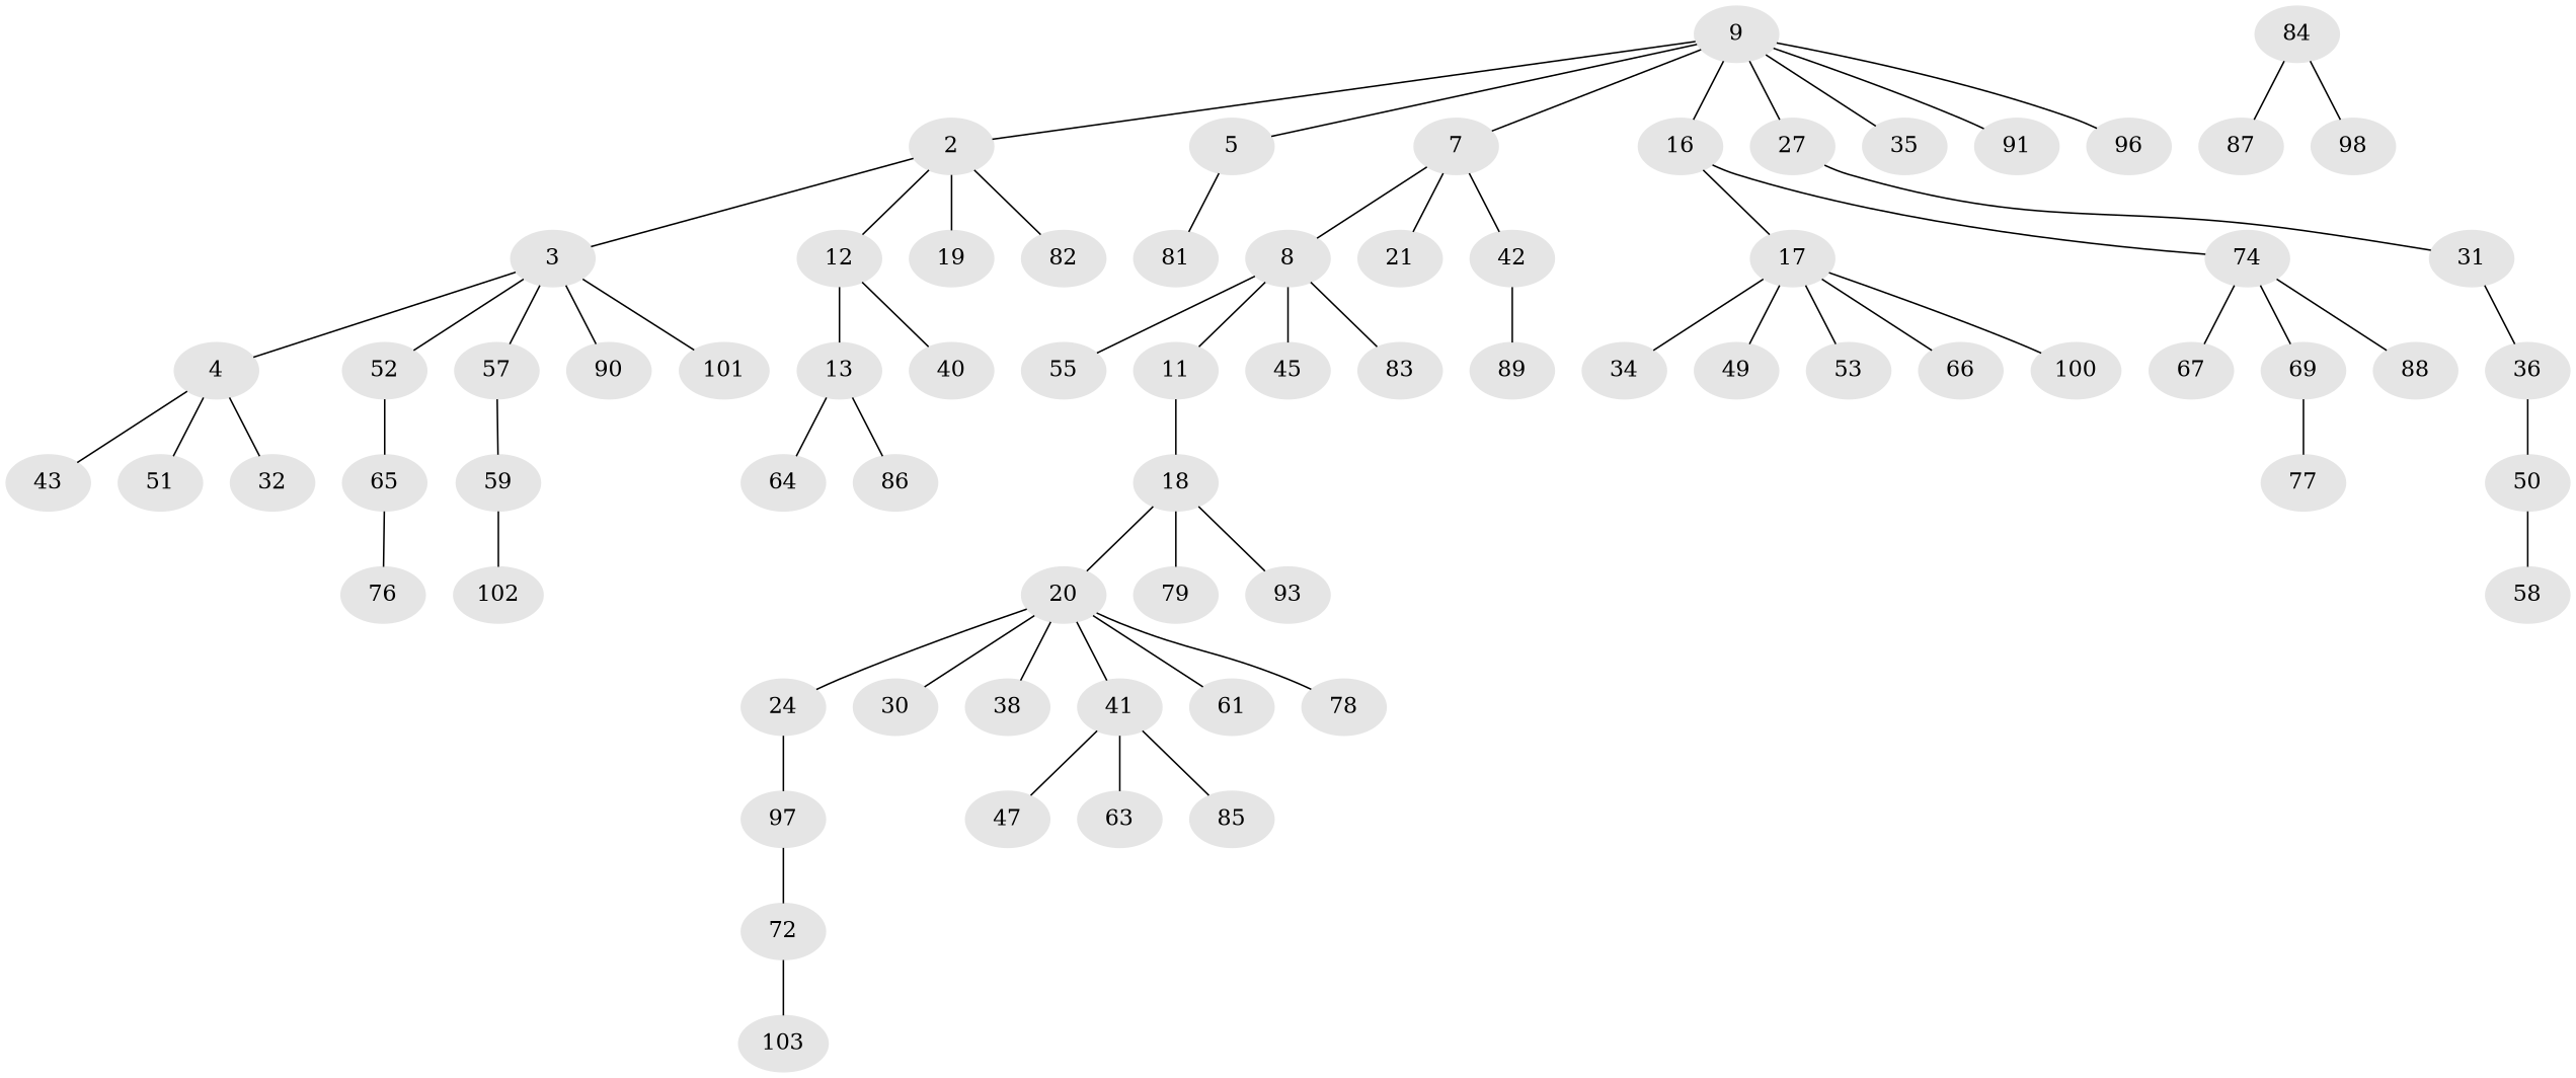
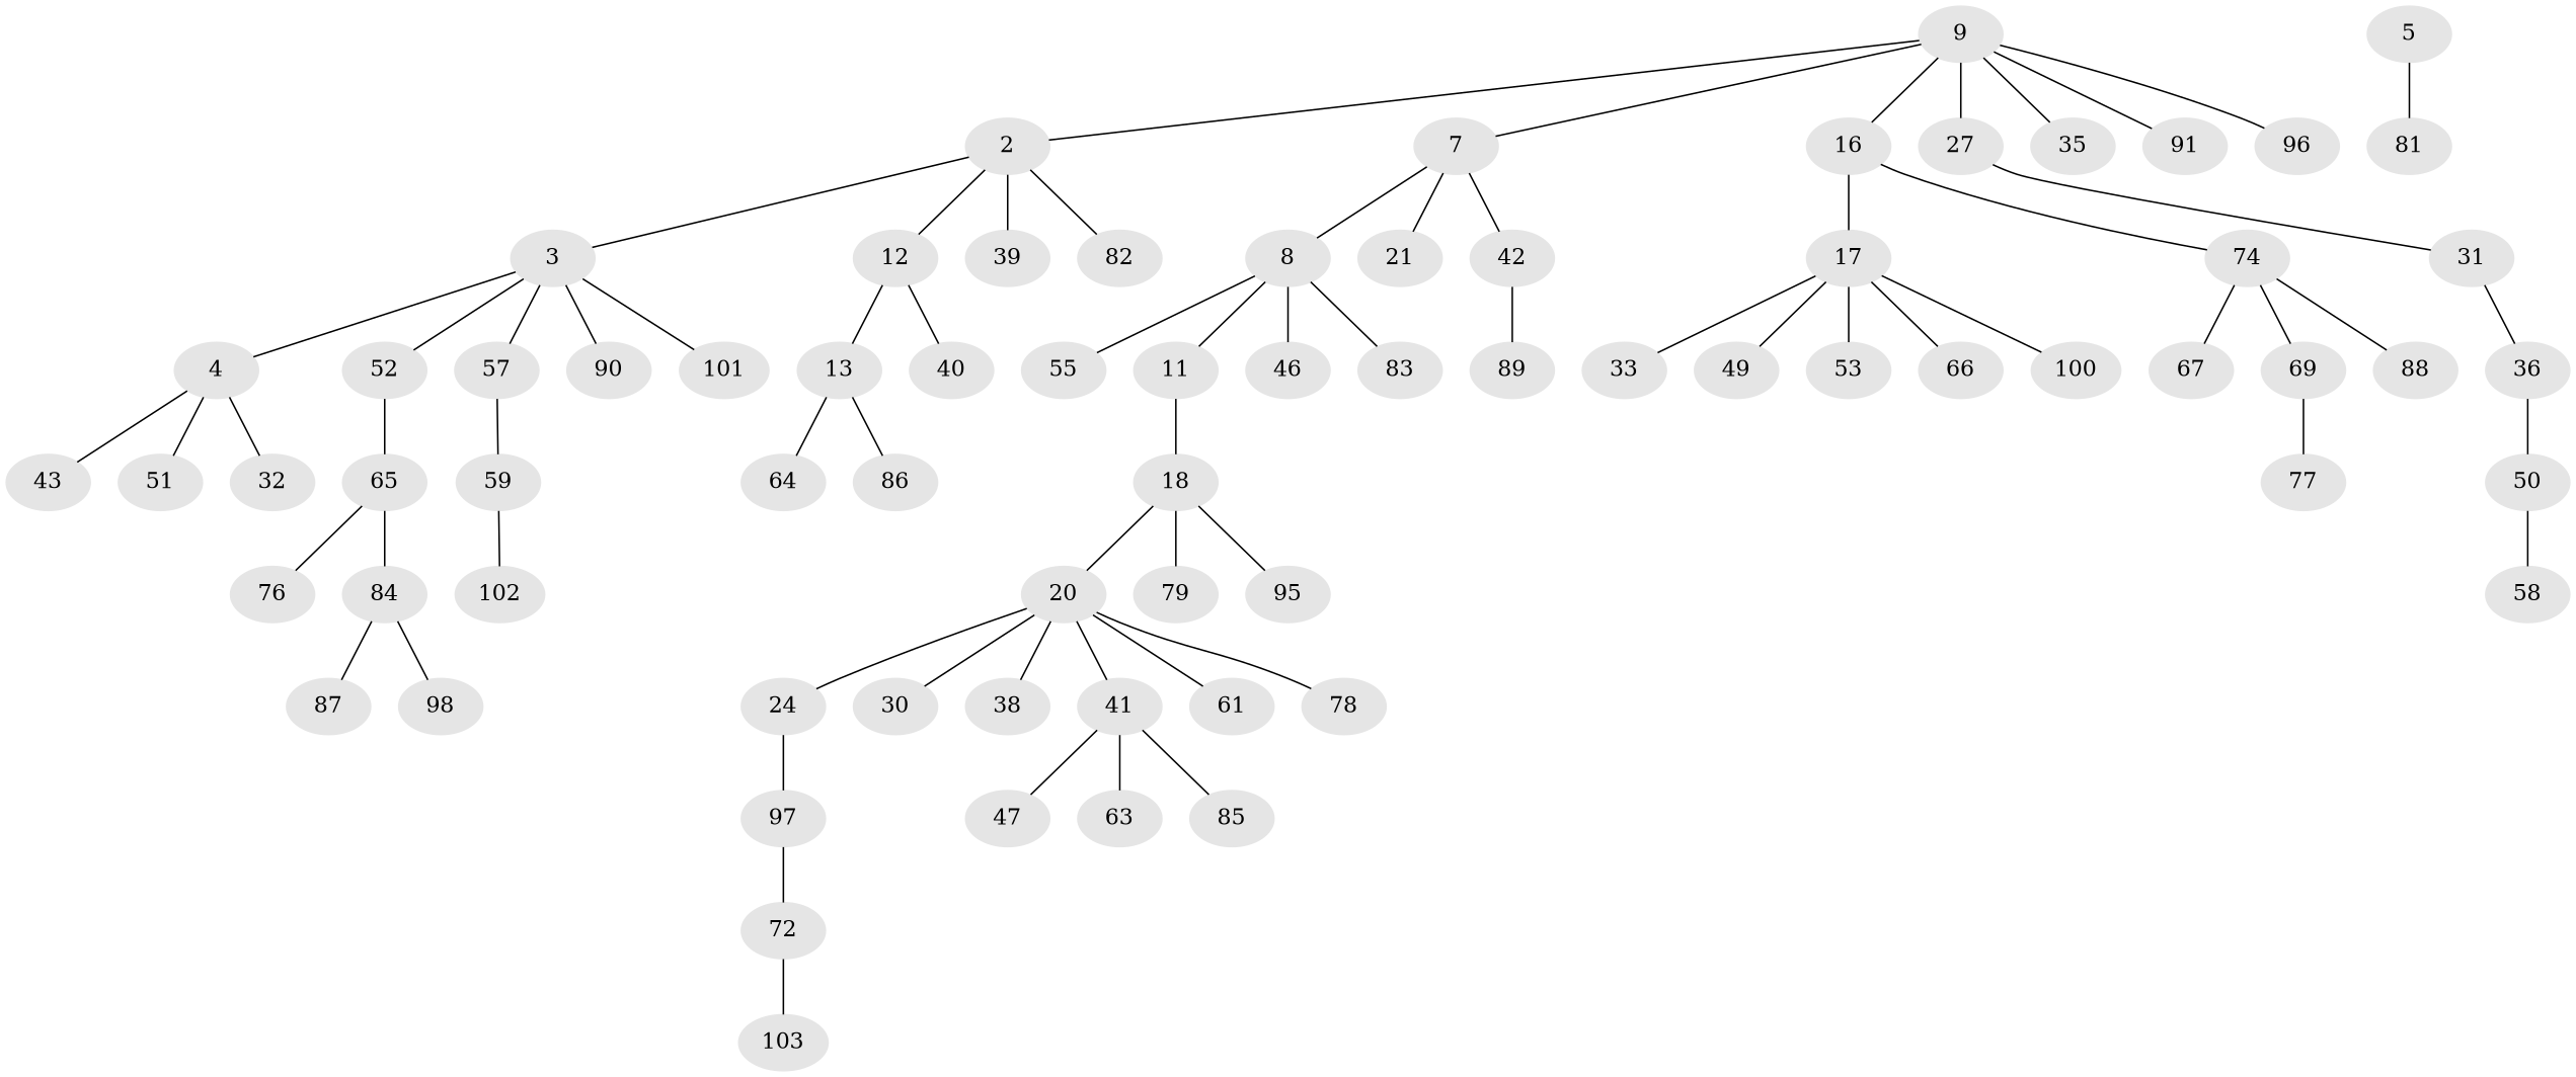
  graph {
    node [color=gray90 style=filled]
    n1 [label=9 super="+6"]
    2 [super="+15"]
    5 [super="+23"]
    7 [super="+25"]
    16 [super="+92"]
    27 [super="+28"]
    35
    91
    96
    3 [super="+22"]
    12
-   39 [label=19]
+   39
    82
    81
    8 [super="+10"]
    21 [super="+32"]
    42 [super="+45"]
    17 [super="+29"]
    n19 [label=74 super="+71"]
    31
    4 [super="+9"]
    52
    57 [super="+68"]
    90
    101
    13 [super="+14"]
    40
    43
    51
    n30 [label=32]
    65 [super="+74"]
    59 [super="+75"]
    55 [super="+56"]
    11
-   46 [label=45]
+   46
    83
    89
    18 [super="+19"]
    20 [super="+34"]
    79
-   95 [label=93]
+   95
    64 [super="+80"]
    86
-   33 [label=34]
+   33
    49 [super="+73"]
    53
    66
    100
    67
    69 [super="+97"]
    88 [super="+93"]
    24 [super="+26"]
    30
    38
    41 [super="+48"]
    61 [super="+70"]
    78
    n58 [label=97]
    47
    63 [super="+94"]
    85
    72
    36 [super="+60"]
    50 [super="+54"]
    58
    103
    77
    76
    84 [super="+99"]
    102
    87
    98
    n1 -- 2
-   n1 -- 5
    n1 -- 7
    n1 -- 16
    n1 -- 27
    n1 -- 35
    n1 -- 91
    n1 -- 96
    2 -- 3
    2 -- 12
    2 -- 39
    2 -- 82
    5 -- 81
    7 -- 8
    7 -- 21
    7 -- 42
    16 -- 17
    16 -- n19
    27 -- 31
    3 -- 4
    3 -- 52
    3 -- 57
    3 -- 90
    3 -- 101
    12 -- 13
    12 -- 40
    8 -- 55
    8 -- 11
    8 -- 46
    8 -- 83
    42 -- 89
    17 -- 33
    17 -- 49
    17 -- 53
    17 -- 66
    17 -- 100
    n19 -- 67
    n19 -- 69
    n19 -- 88
    31 -- 36
    4 -- 43
    4 -- 51
    4 -- n30
    52 -- 65
    57 -- 59
    13 -- 64
    13 -- 86
    65 -- 76
+   65 -- 84
    59 -- 102
    11 -- 18
    18 -- 20
    18 -- 79
    18 -- 95
    20 -- 24
    20 -- 30
    20 -- 38
    20 -- 41
    20 -- 61
    20 -- 78
    69 -- 77
    24 -- n58
    41 -- 47
    41 -- 63
    41 -- 85
    n58 -- 72
    72 -- 103
    36 -- 50
    50 -- 58
    84 -- 87
    84 -- 98
  }
